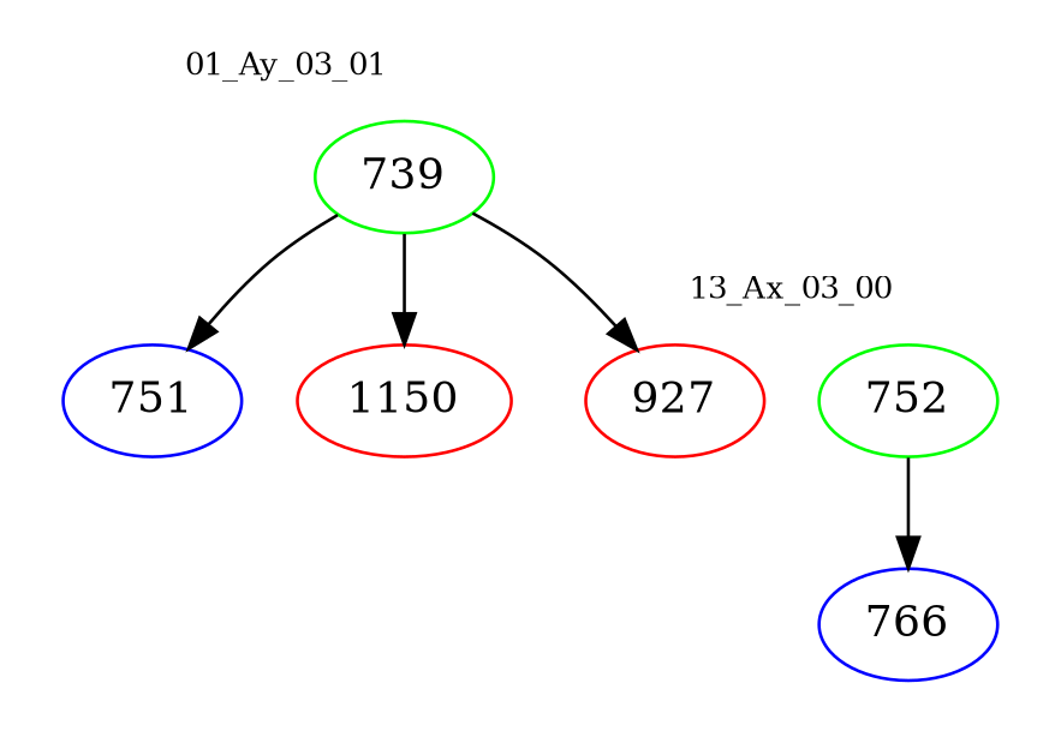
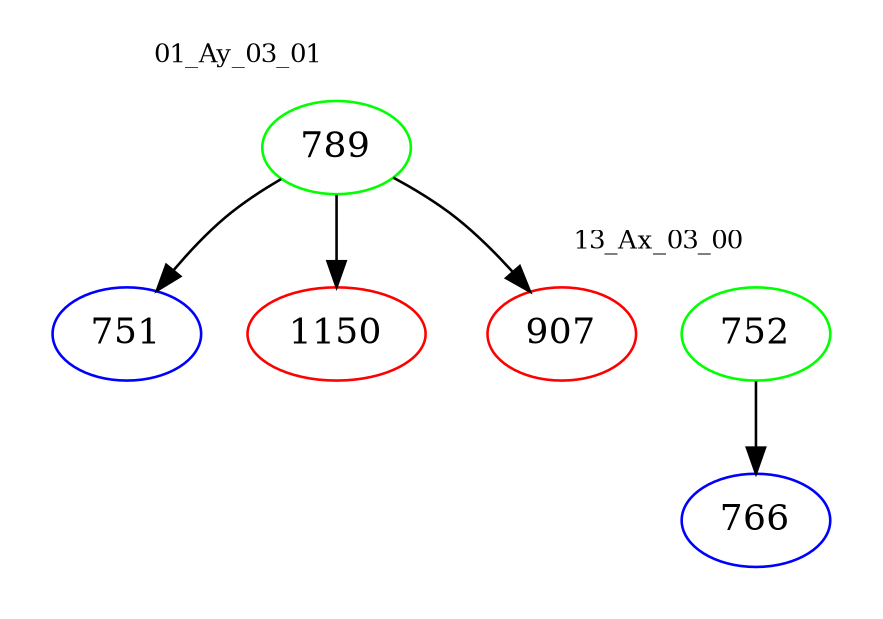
  digraph {
    node [color=green]
    edge [color=black]
    n1 [label=752]
    n2 [color=blue label=766]
-   n3 [color=red label=927]
-   n4 [label=739]
+   n3 [color=red label=907]
+   n4 [label=789]
    n5 [color=blue label=751]
    n6 [color=red label=1150]
    subgraph cluster_1 {
      color=white
      fontsize=10
      label="13_Ax_03_00"
      n1
      n2
      n3
    }
    subgraph cluster_2 {
      color=white
      fontsize=10
      label="01_Ay_03_01"
      n4
      n5
      n6
    }
    n1 -> n2
    n4 -> n3
    n4 -> n5
    n4 -> n6
  }
